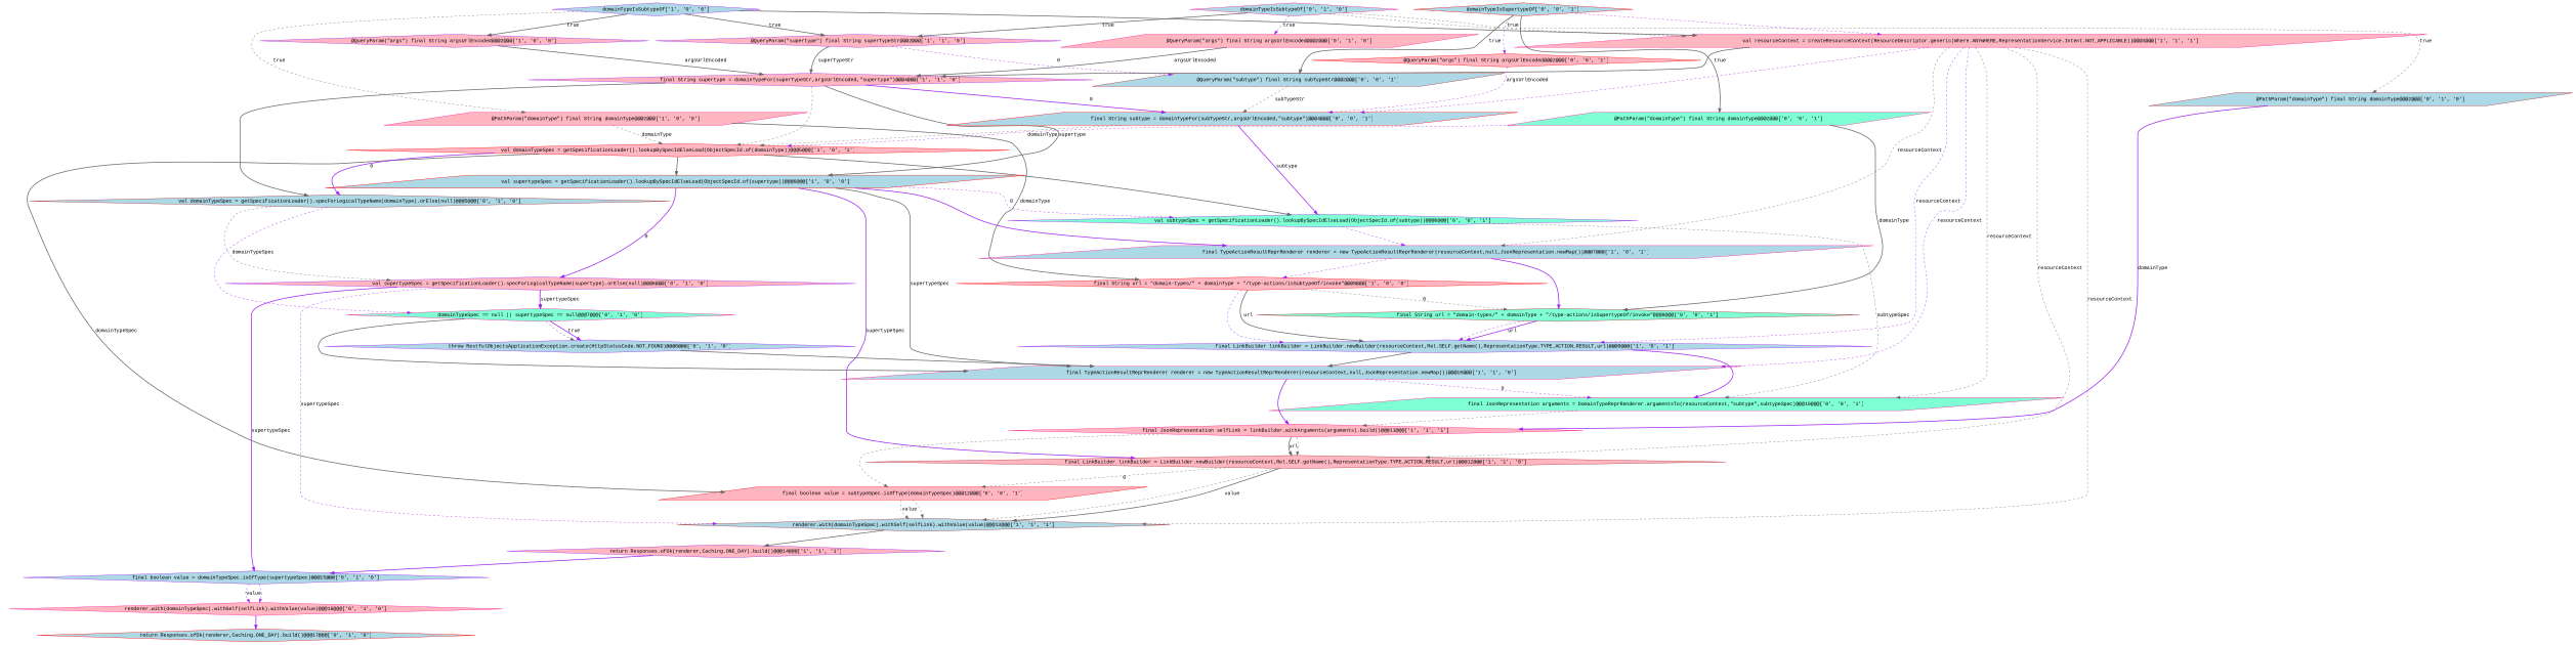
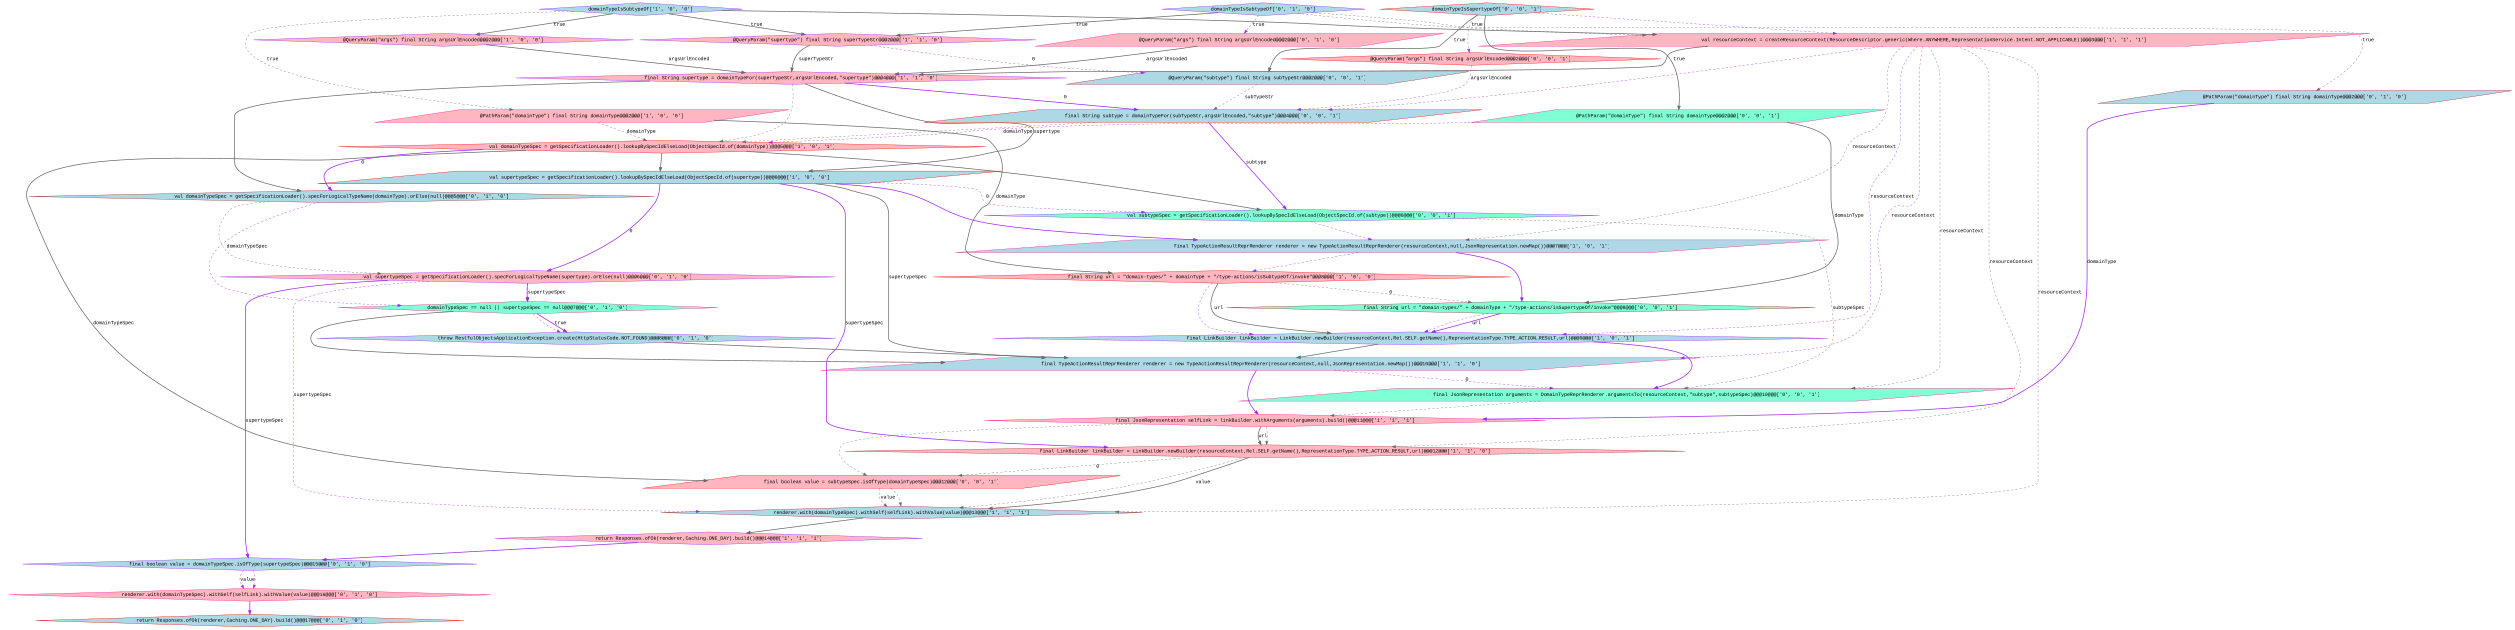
  digraph {
    fontname="Liberation Mono"
    node [fillcolor=lightpink shape=diamond style=filled color=deeppink fontname="Liberation Mono"]
    edge [style=dashed color=gray40 fontname="Liberation Mono"]
    n1 [label="val domainTypeSpec = getSpecificationLoader().lookupBySpecIdElseLoad(ObjectSpecId.of(domainType))@@@5@@@['1', '0', '1']" color=red]
    n2 [fillcolor=aquamarine label="val subtypeSpec = getSpecificationLoader().lookupBySpecIdElseLoad(ObjectSpecId.of(subtype))@@@6@@@['0', '0', '1']" color=purple]
    n3 [label="final boolean value = subtypeSpec.isOfType(domainTypeSpec)@@@12@@@['0', '0', '1']" shape=parallelogram color=red]
    n4 [fillcolor=lightblue label="val supertypeSpec = getSpecificationLoader().lookupBySpecIdElseLoad(ObjectSpecId.of(supertype))@@@6@@@['1', '0', '0']" shape=parallelogram color=red]
    n5 [fillcolor=lightblue label="val domainTypeSpec = getSpecificationLoader().specForLogicalTypeName(domainType).orElse(null)@@@5@@@['0', '1', '0']" color=brown]
    n6 [label="@QueryParam(\"args\") final String argsUrlEncoded@@@2@@@['1', '0', '0']" color=purple]
    n7 [label="final String supertype = domainTypeFor(superTypeStr,argsUrlEncoded,\"supertype\")@@@4@@@['1', '1', '0']" color=purple]
    n8 [fillcolor=lightblue label="final LinkBuilder linkBuilder = LinkBuilder.newBuilder(resourceContext,Rel.SELF.getName(),RepresentationType.TYPE_ACTION_RESULT,url)@@@9@@@['1', '0', '1']" color=purple]
    n9 [fillcolor=lightblue label="final TypeActionResultReprRenderer renderer = new TypeActionResultReprRenderer(resourceContext,null,JsonRepresentation.newMap())@@@10@@@['1', '1', '0']" shape=parallelogram]
    n10 [fillcolor=aquamarine label="final JsonRepresentation arguments = DomainTypeReprRenderer.argumentsTo(resourceContext,\"subtype\",subtypeSpec)@@@10@@@['0', '0', '1']" shape=parallelogram]
-   n11 [fillcolor=lightblue label="domainTypeIsSubtypeOf['0', '1', '0']"]
+   n11 [fillcolor=lightblue label="domainTypeIsSubtypeOf['0', '1', '0']" color=purple]
    n12 [fillcolor=lightblue label="@PathParam(\"domainType\") final String domainType@@@2@@@['0', '1', '0']" shape=parallelogram color=brown]
    n13 [label="val resourceContext = createResourceContext(ResourceDescriptor.generic(Where.ANYWHERE,RepresentationService.Intent.NOT_APPLICABLE))@@@3@@@['1', '1', '1']" shape=parallelogram]
    n14 [label="@QueryParam(\"supertype\") final String superTypeStr@@@2@@@['1', '1', '0']" color=purple]
    n15 [label="@QueryParam(\"args\") final String argsUrlEncoded@@@2@@@['0', '1', '0']" shape=parallelogram]
    n16 [fillcolor=lightblue label="final TypeActionResultReprRenderer renderer = new TypeActionResultReprRenderer(resourceContext,null,JsonRepresentation.newMap())@@@7@@@['1', '0', '1']" shape=parallelogram]
    n17 [label="final JsonRepresentation selfLink = linkBuilder.withArguments(arguments).build()@@@11@@@['1', '1', '1']"]
    n18 [label="final LinkBuilder linkBuilder = LinkBuilder.newBuilder(resourceContext,Rel.SELF.getName(),RepresentationType.TYPE_ACTION_RESULT,url)@@@12@@@['1', '1', '0']" color=brown]
    n19 [fillcolor=lightblue label="renderer.with(domainTypeSpec).withSelf(selfLink).withValue(value)@@@13@@@['1', '1', '1']" color=brown]
    n20 [label="return Responses.ofOk(renderer,Caching.ONE_DAY).build()@@@14@@@['1', '1', '1']" color=purple]
    n21 [fillcolor=lightblue label="final boolean value = domainTypeSpec.isOfType(supertypeSpec)@@@15@@@['0', '1', '0']" color=purple]
    n22 [label="val supertypeSpec = getSpecificationLoader().specForLogicalTypeName(supertype).orElse(null)@@@6@@@['0', '1', '0']" color=purple]
    n23 [fillcolor=aquamarine label="domainTypeSpec == null || supertypeSpec == null@@@7@@@['0', '1', '0']"]
    n24 [label="@QueryParam(\"args\") final String argsUrlEncoded@@@2@@@['0', '0', '1']" color=red]
    n25 [fillcolor=lightblue label="final String subtype = domainTypeFor(subTypeStr,argsUrlEncoded,\"subtype\")@@@4@@@['0', '0', '1']" shape=parallelogram color=red]
    n26 [fillcolor=lightblue label="domainTypeIsSupertypeOf['0', '0', '1']" color=red]
    n27 [fillcolor=lightblue label="@QueryParam(\"subtype\") final String subTypeStr@@@2@@@['0', '0', '1']" shape=parallelogram color=brown]
    n28 [fillcolor=aquamarine label="@PathParam(\"domainType\") final String domainType@@@2@@@['0', '0', '1']" shape=parallelogram]
    n29 [fillcolor=lightblue label="throw RestfulObjectsApplicationException.create(HttpStatusCode.NOT_FOUND)@@@8@@@['0', '1', '0']" color=purple]
    n30 [fillcolor=aquamarine label="final String url = \"domain-types/\" + domainType + \"/type-actions/isSupertypeOf/invoke\"@@@8@@@['0', '0', '1']" color=brown]
    n31 [label="renderer.with(domainTypeSpec).withSelf(selfLink).withValue(value)@@@16@@@['0', '1', '0']"]
    n32 [fillcolor=lightblue label="return Responses.ofOk(renderer,Caching.ONE_DAY).build()@@@17@@@['0', '1', '0']" color=red]
    n33 [label="final String url = \"domain-types/\" + domainType + \"/type-actions/isSubtypeOf/invoke\"@@@8@@@['1', '0', '0']" color=red]
    n34 [label="@PathParam(\"domainType\") final String domainType@@@2@@@['1', '0', '0']" shape=parallelogram]
    n35 [fillcolor=lightblue label="domainTypeIsSubtypeOf['1', '0', '0']" color=purple]
    n1 -> n2 [style=bold]
    n1 -> n3 [label=domainTypeSpec style=bold]
    n1 -> n4 [style=bold]
    n1 -> n5 [label=0 style=bold color=purple]
    n2 -> n10 [label=subtypeSpec]
    n2 -> n16 [color=purple]
    n3 -> n19
    n3 -> n19 [label=value]
    n4 -> n2 [label=0 color=purple]
    n4 -> n9 [label=supertypeSpec style=bold]
    n4 -> n16 [style=bold color=purple]
    n4 -> n18 [label=supertypeSpec style=bold color=purple]
    n4 -> n22 [label=0 style=bold color=purple]
    n5 -> n22
    n5 -> n23 [label=domainTypeSpec color=purple]
    n6 -> n7 [label=argsUrlEncoded style=bold]
    n7 -> n1
    n7 -> n4 [label=supertype style=bold]
    n7 -> n5 [style=bold]
    n7 -> n25 [label=0 style=bold color=purple]
    n8 -> n9 [style=bold]
    n8 -> n10 [style=bold color=purple]
    n9 -> n10 [label=0 color=purple]
    n9 -> n17 [style=bold color=purple]
    n10 -> n17
    n11 -> n12 [label=true]
    n11 -> n13
    n11 -> n14 [label=true style=bold]
    n11 -> n15 [label=true color=purple]
    n12 -> n17 [label=domainType style=bold color=purple]
    n13 -> n7 [style=bold]
    n13 -> n8 [label=resourceContext color=purple]
    n13 -> n9 [label=resourceContext color=purple]
    n13 -> n10 [label=resourceContext]
    n13 -> n16 [label=resourceContext]
    n13 -> n18 [label=resourceContext]
    n13 -> n19 [label=resourceContext]
    n13 -> n25 [color=purple]
    n14 -> n7 [label=superTypeStr style=bold]
    n14 -> n27 [label=0 color=purple]
    n15 -> n7 [label=argsUrlEncoded style=bold]
    n16 -> n30 [style=bold color=purple]
    n16 -> n33 [color=purple]
    n17 -> n3
    n17 -> n18 [label=url style=bold]
    n17 -> n18
    n18 -> n3 [label=0]
    n18 -> n19
    n18 -> n19 [label=value style=bold]
    n19 -> n20 [style=bold]
    n20 -> n21 [style=bold color=purple]
    n21 -> n31 [label=value color=purple]
    n21 -> n31 [color=purple]
    n22 -> n19 [label=supertypeSpec color=purple]
    n22 -> n21 [label=supertypeSpec style=bold color=purple]
    n22 -> n23 [label=supertypeSpec color=purple]
    n22 -> n23 [style=bold color=purple]
    n23 -> n9 [style=bold]
    n23 -> n29 [label=true style=bold color=purple]
    n23 -> n29
    n24 -> n25 [label=argsUrlEncoded color=purple]
    n25 -> n1
    n25 -> n2 [label=subtype style=bold color=purple]
    n26 -> n13 [color=purple]
    n26 -> n24 [label=true color=purple]
    n26 -> n27 [label=true style=bold]
    n26 -> n28 [label=true style=bold]
    n27 -> n25 [label=subTypeStr]
    n28 -> n1 [label=domainType color=purple]
    n28 -> n30 [label=domainType style=bold]
    n29 -> n9 [style=bold]
    n30 -> n8 [label=url style=bold color=purple]
    n30 -> n8 [color=purple]
    n31 -> n32 [style=bold color=purple]
    n33 -> n8 [color=purple]
    n33 -> n8 [label=url style=bold]
    n33 -> n30 [label=0]
    n34 -> n1 [label=domainType]
    n34 -> n33 [label=domainType style=bold]
    n35 -> n6 [label=true style=bold]
    n35 -> n13 [style=bold]
    n35 -> n14 [label=true style=bold]
    n35 -> n34 [label=true]
  }
